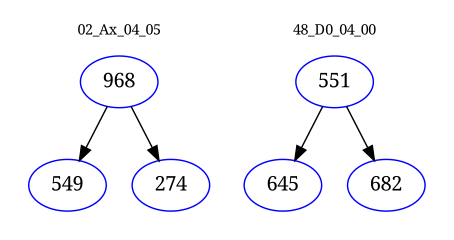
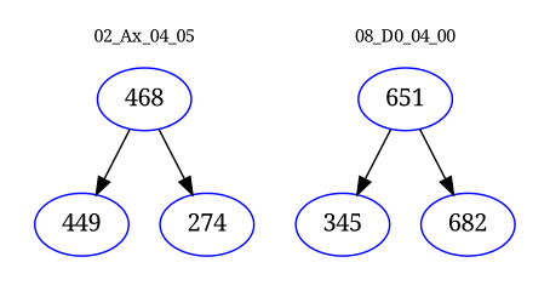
  digraph {
    fontname="Noto Serif"
    node [color=blue fontname="Noto Serif"]
    edge [color=black fontname="Noto Serif"]
-   n1 [label=968]
-   n2 [label=549]
+   n1 [label=468]
+   n2 [label=449]
    n3 [label=274]
-   n4 [label=551]
-   n5 [label=645]
+   n4 [label=651]
+   n5 [label=345]
    n6 [label=682]
    subgraph cluster_1 {
      color=white
      fontsize=10
      label="02_Ax_04_05"
      n1
      n2
      n3
    }
    subgraph cluster_2 {
      color=white
      fontsize=10
-     label="48_D0_04_00"
+     label="08_D0_04_00"
      n4
      n5
      n6
    }
    n1 -> n2
    n1 -> n3
    n4 -> n5
    n4 -> n6
  }
